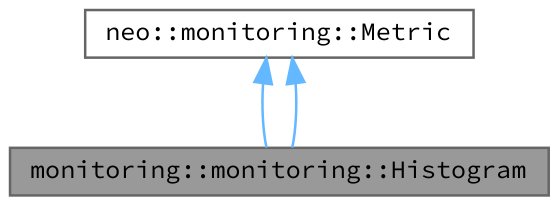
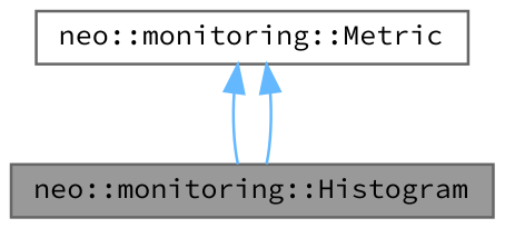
  digraph {
    fontname="Source Code Pro"
    node [color=gray40 fontname="Source Code Pro" fontsize=10 shape=box style=filled]
    edge [color=steelblue1 dir=back fontname="Source Code Pro" fontsize=10 labelfontname=Helvetica labelfontsize=10 style=solid]
-   n1 [fillcolor=grey60 fontcolor=black height=0.2 label="monitoring::monitoring::Histogram" width=0.4]
+   n1 [fillcolor=grey60 fontcolor=black height=0.2 label="neo::monitoring::Histogram" width=0.4]
    n2 [fillcolor=white height=0.2 label="neo::monitoring::Metric" width=0.4]
    n2 -> n1
    n2 -> n1
  }
